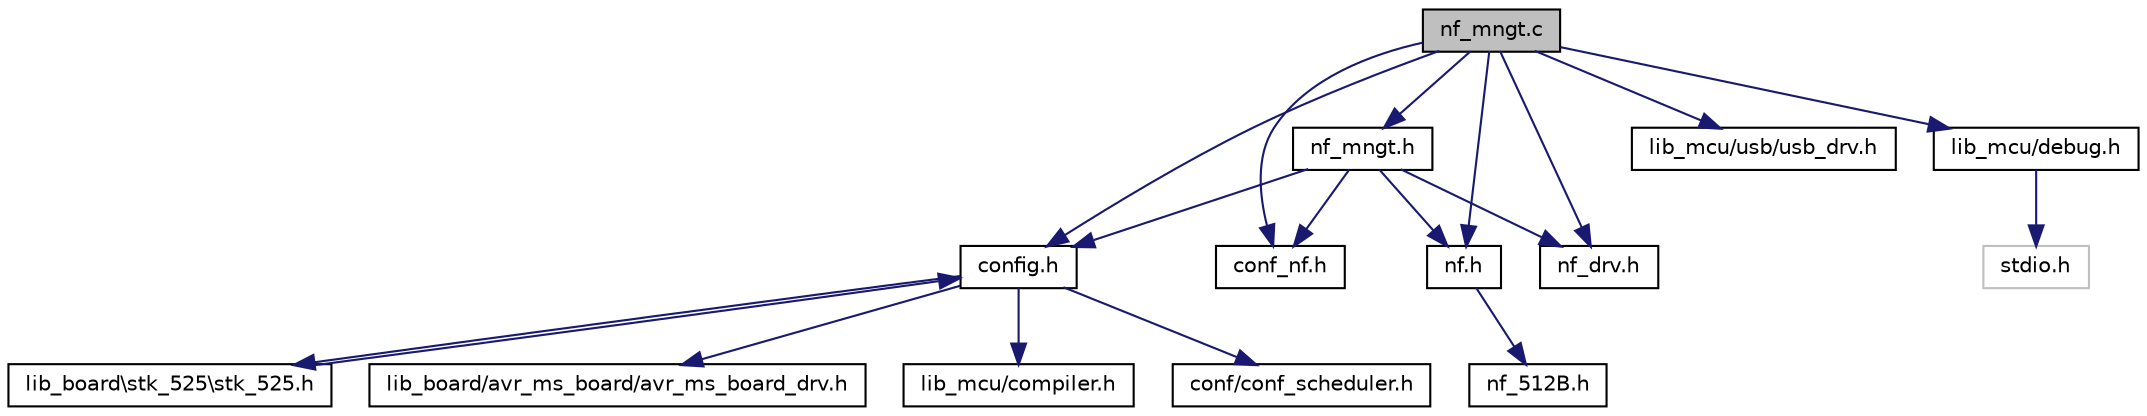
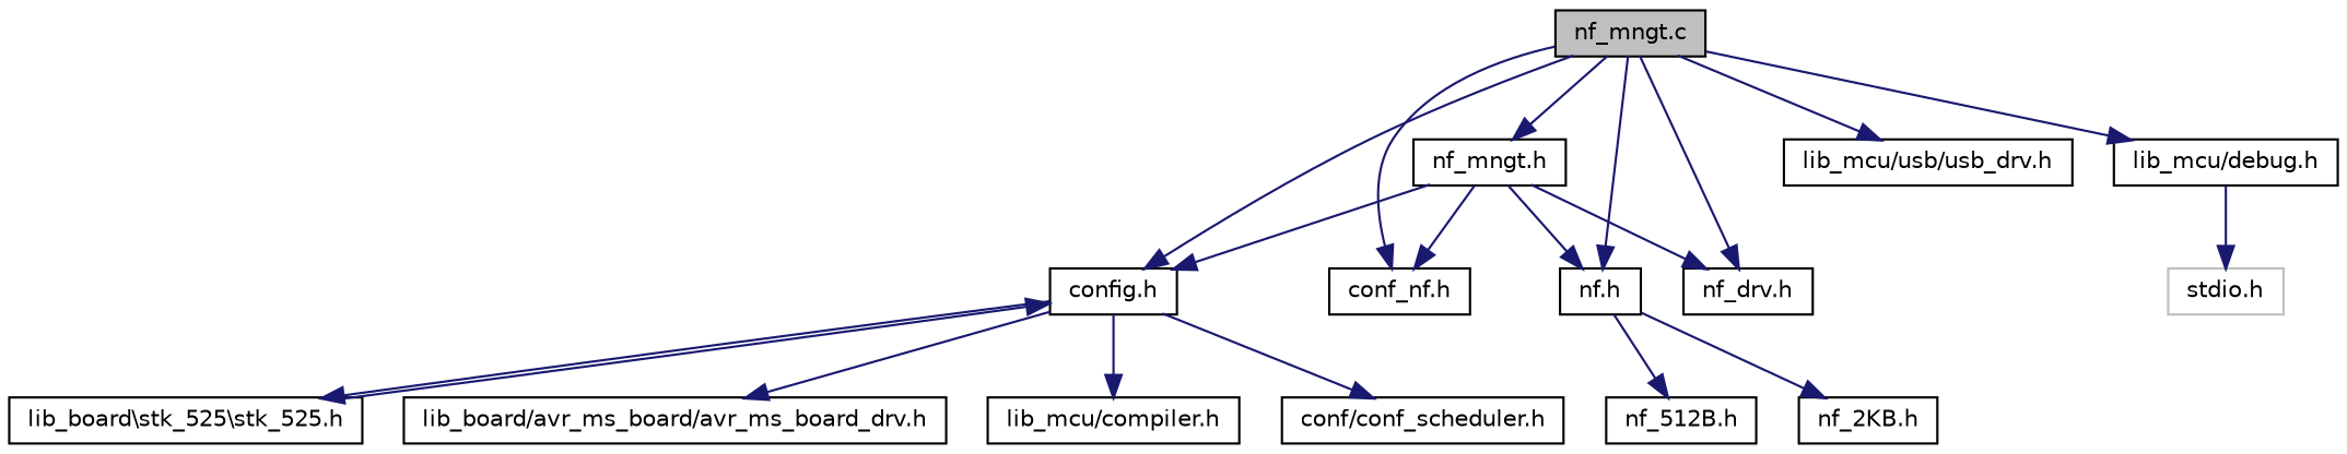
  digraph {
    fontname="DejaVu Sans"
    node [color=black fillcolor=white fontname="DejaVu Sans" fontsize=10 shape=record style=filled]
    edge [color=midnightblue fontname="DejaVu Sans" fontsize=10 labelfontname="FreeSans.ttf" labelfontsize=10 style=solid]
    n1 [fillcolor=grey75 fontcolor=black height=0.2 label="nf_mngt.c" width=0.4]
    n2 [height=0.2 label="config.h" width=0.4]
    n3 [height=0.2 label="conf_nf.h" width=0.4]
    n4 [height=0.2 label="nf.h" width=0.4]
    n5 [height=0.2 label="nf_drv.h" width=0.4]
    n6 [height=0.2 label="nf_mngt.h" width=0.4]
    n7 [height=0.2 label="lib_mcu/usb/usb_drv.h" width=0.4]
    n8 [height=0.2 label="lib_mcu/debug.h" width=0.4]
    n9 [height=0.2 label="lib_mcu/compiler.h" width=0.4]
    n10 [height=0.2 label="conf/conf_scheduler.h" width=0.4]
    n11 [height=0.2 label="lib_board\\stk_525\\stk_525.h" width=0.4]
    n12 [height=0.2 label="lib_board/avr_ms_board/avr_ms_board_drv.h" width=0.4]
    n13 [height=0.2 label="nf_512B.h" width=0.4]
+   n14 [height=0.2 label="nf_2KB.h" width=0.4]
    n15 [color=grey75 height=0.2 label="stdio.h" width=0.4]
    n1 -> n2
    n1 -> n3
    n1 -> n4
    n1 -> n5
    n1 -> n6
    n1 -> n7
    n1 -> n8
    n2 -> n9
    n2 -> n10
    n2 -> n11
    n2 -> n12
    n4 -> n13
+   n4 -> n14
    n6 -> n2
    n6 -> n3
    n6 -> n4
    n6 -> n5
    n8 -> n15
    n11 -> n2
  }
